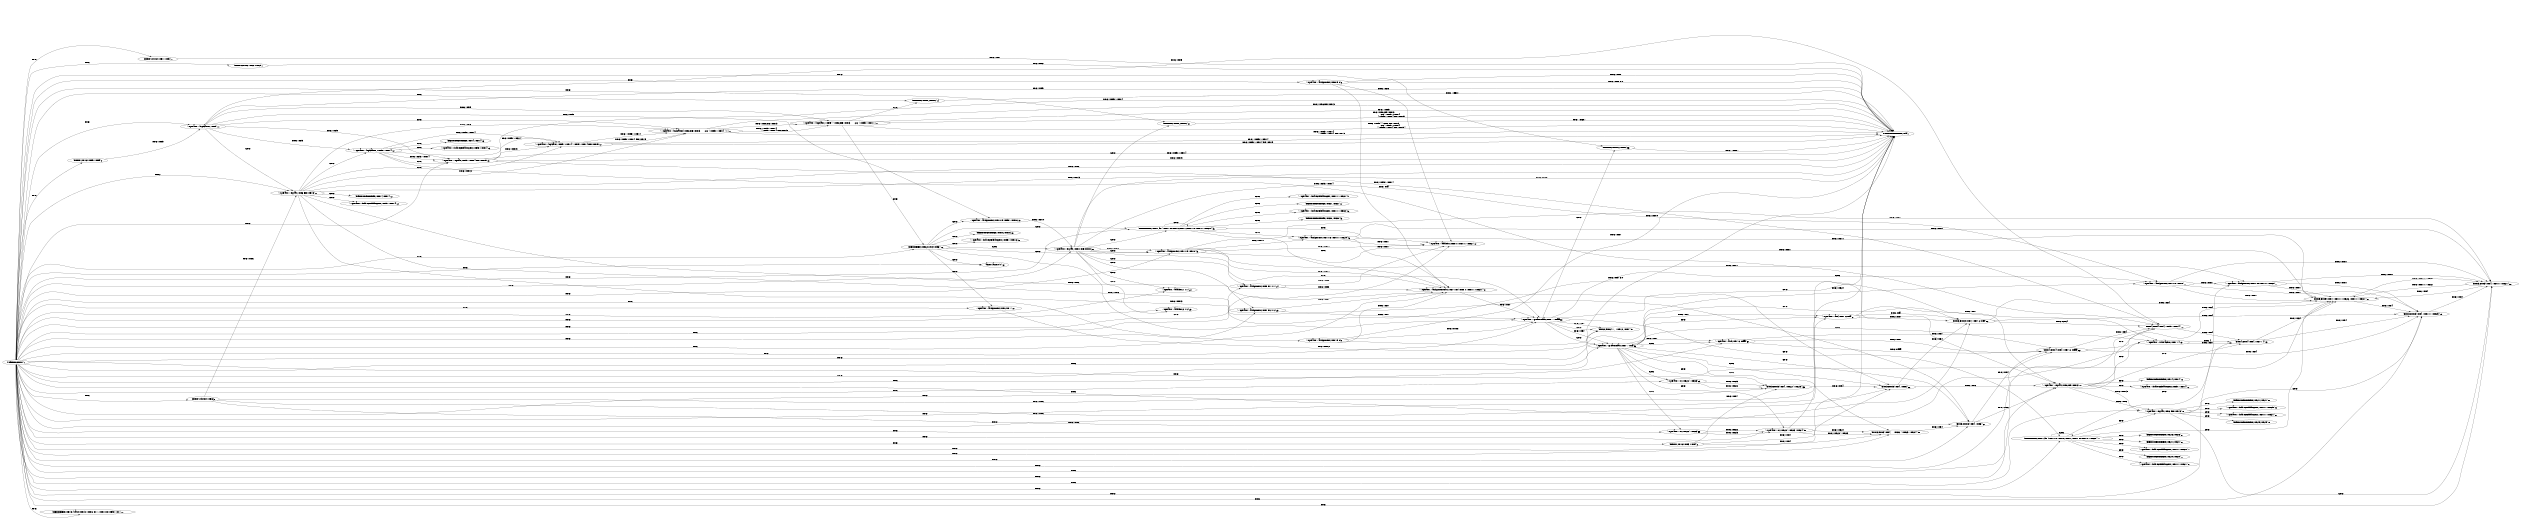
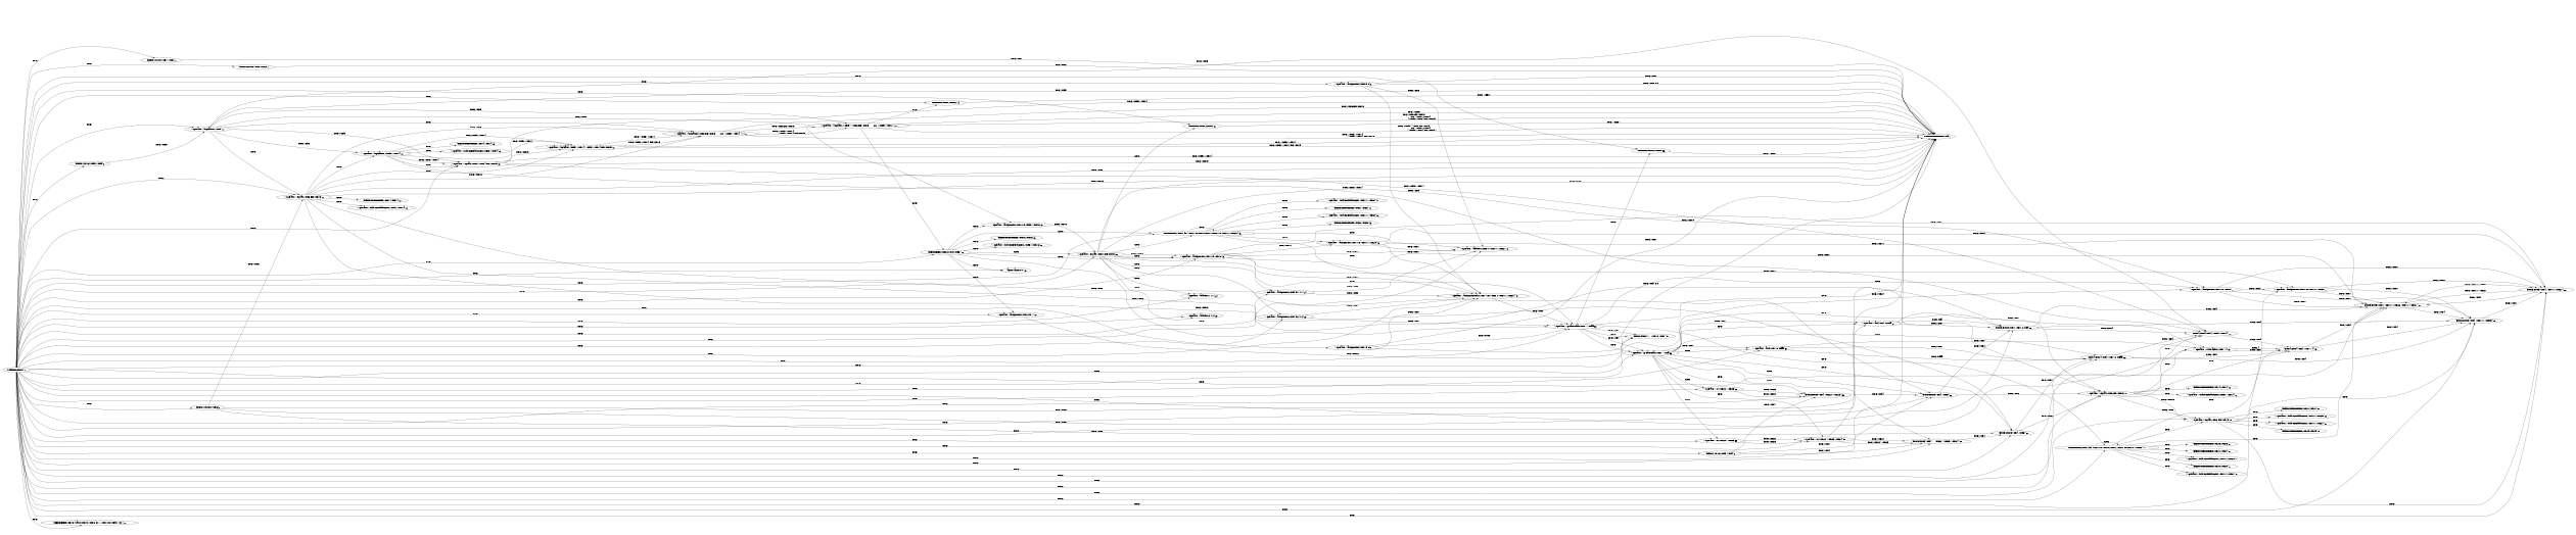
  digraph {
    rankdir=LR
    n1 [label=<(METHOD,FUN1)<SUB>1</SUB>>]
    n2 [label=<(PARAM,struct VAR1 *VAR1)<SUB>1</SUB>>]
    n3 [label=<(PARAM,struct VAR2 *VAR2)<SUB>1</SUB>>]
    n4 [label=<(PARAM,struct VAR3 *VAR4)<SUB>2</SUB>>]
    n5 [label=<(PARAM,struct VAR5 *VAR5)<SUB>2</SUB>>]
    n6 [label=<(PARAM,uint8_t VAR6)<SUB>3</SUB>>]
    n7 [label=<(&lt;operator&gt;.assignment,VAR7 = 0)<SUB>5</SUB>>]
    n8 [label=<(&lt;operator&gt;.assignment,VAR8 = 0)<SUB>6</SUB>>]
    n9 [label=<(IDENTIFIER,VAR6,switch(VAR6))<SUB>16</SUB>>]
    n10 [label=<(IDENTIFIER,VAR11,for (VAR11 = VAR10;VAR11;VAR11 = VAR11-&gt;VAR20))<SUB>46</SUB>>]
    n11 [label=<(&lt;operator&gt;.greaterThan,VAR7 &gt; 0xffff)<SUB>50</SUB>>]
    n12 [label=<(&lt;operator&gt;.greaterThan,VAR7 &gt; 0xff)<SUB>56</SUB>>]
    n13 [label=<(&lt;operator&gt;.equals,VAR6 == VAR13)<SUB>70</SUB>>]
    n14 [label=<(IDENTIFIER,VAR11,for (VAR11 = VAR10;VAR11;VAR11 = VAR11-&gt;VAR20))<SUB>77</SUB>>]
    n15 [label=<(RETURN,return;,return;)<SUB>14</SUB>>]
    n16 [label=<(IDENTIFIER,VAR13,{ 	case VAR13: 		VAR12 = &quot;&quot;; 		VAR10 = VAR5-&gt;VA...)<SUB>17</SUB>>]
    n17 [label=<(&lt;operator&gt;.assignment,VAR12 = &quot;&quot;)<SUB>18</SUB>>]
    n18 [label=<(&lt;operator&gt;.assignment,VAR7 = 2 + 2)<SUB>23</SUB>>]
    n19 [label=<(&lt;operator&gt;.assignment,VAR8 = 1 + 1)<SUB>24</SUB>>]
    n20 [label=<(assert,assert(0))<SUB>42</SUB>>]
    n21 [label=<(&lt;operator&gt;.assignment,VAR11 = VAR10)<SUB>46</SUB>>]
    n22 [label=<(&lt;operator&gt;.assignmentPlus,VAR7 += (VAR8 + VAR11-&gt;VAR21))<SUB>47</SUB>>]
    n23 [label=<(FUN2,FUN2(&quot;&quot;, 			  VAR12, VAR7))<SUB>51</SUB>>]
    n24 [label=<(RETURN,return;,return;)<SUB>53</SUB>>]
    n25 [label=<(FUN3,FUN3(VAR4, 			    VAR22 | VAR23  VAR24))<SUB>58</SUB>>]
    n26 [label=<(FUN3,FUN3(VAR4, VAR6))<SUB>61</SUB>>]
    n27 [label=<(FUN4,FUN4(VAR4, VAR7 &amp; 0xffff))<SUB>62</SUB>>]
    n28 [label=<(FUN4,FUN4(VAR4, VAR5-&gt;VAR14))<SUB>72</SUB>>]
    n29 [label=<(FUN4,FUN4(VAR4, VAR7 - 4))<SUB>73</SUB>>]
    n30 [label=<(&lt;operator&gt;.assignment,VAR11 = VAR10)<SUB>77</SUB>>]
    n31 [label=<(FUN5,FUN5(VAR4, VAR11-&gt;VAR26, VAR11-&gt;VAR21))<SUB>87</SUB>>]
    n32 [label=<(&lt;operator&gt;.logicalNot,!VAR5)<SUB>11</SUB>>]
    n33 [label=<(&lt;operator&gt;.equals,VAR10 == NULL)<SUB>20</SUB>>]
    n34 [label=<(FUN3,FUN3(VAR4, VAR22 | VAR23))<SUB>65</SUB>>]
    n35 [label=<(FUN3,FUN3(VAR4, VAR6))<SUB>66</SUB>>]
    n36 [label=<(FUN3,FUN3(VAR4, VAR7 &amp; 0xff))<SUB>67</SUB>>]
    n37 [label=<(&lt;operator&gt;.equals,VAR6 == VAR13)<SUB>78</SUB>>]
    n38 [label=<(&lt;operator&gt;.equals,VAR6 == VAR13)<SUB>11</SUB>>]
    n39 [label=<(RETURN,return;,return;)<SUB>21</SUB>>]
    n40 [label=<(&lt;operator&gt;.addition,2 + 2)<SUB>23</SUB>>]
    n41 [label=<(&lt;operator&gt;.addition,1 + 1)<SUB>24</SUB>>]
    n42 [label=<(&lt;operator&gt;.addition,VAR8 + VAR11-&gt;VAR21)<SUB>47</SUB>>]
    n43 [label=<(&lt;operator&gt;.or,VAR22 | VAR23  VAR24)<SUB>59</SUB>>]
    n44 [label=<(&lt;operator&gt;.and,VAR7 &amp; 0xffff)<SUB>62</SUB>>]
    n45 [label=<(&lt;operator&gt;.subtraction,VAR7 - 4)<SUB>73</SUB>>]
    n46 [label=<(FUN3,FUN3(VAR4, VAR11-&gt;VAR25))<SUB>79</SUB>>]
    n47 [label=<(FUN3,FUN3(VAR4, VAR11-&gt;VAR21))<SUB>80</SUB>>]
    n48 [label=<(&lt;operator&gt;.equals,VAR5-&gt;VAR14 == VAR15)<SUB>13</SUB>>]
    n49 [label=<(&lt;operator&gt;.or,VAR22 | VAR23)<SUB>59</SUB>>]
    n50 [label=<(&lt;operator&gt;.or,VAR22 | VAR23)<SUB>65</SUB>>]
    n51 [label=<(&lt;operator&gt;.and,VAR7 &amp; 0xff)<SUB>67</SUB>>]
    n52 [label=<(METHOD_RETURN,void)<SUB>1</SUB>>]
    n53 [label=<(&lt;operator&gt;.assignment,VAR10 = VAR5-&gt;VAR16)<SUB>19</SUB>>]
    n54 [label=<(&lt;operator&gt;.indirectFieldAccess,VAR5-&gt;VAR16)<SUB>19</SUB>>]
    n55 [label=<(FIELD_IDENTIFIER,VAR16,VAR16)<SUB>19</SUB>>]
    n56 [label=<(&lt;operator&gt;.assignment,VAR11 = VAR11-&gt;VAR20)<SUB>46</SUB>>]
    n57 [label=<(&lt;operator&gt;.indirectFieldAccess,VAR11-&gt;VAR20)<SUB>46</SUB>>]
    n58 [label=<(FIELD_IDENTIFIER,VAR20,VAR20)<SUB>46</SUB>>]
    n59 [label=<(&lt;operator&gt;.indirectFieldAccess,VAR11-&gt;VAR21)<SUB>47</SUB>>]
    n60 [label=<(FIELD_IDENTIFIER,VAR21,VAR21)<SUB>47</SUB>>]
    n61 [label=<(&lt;operator&gt;.indirectFieldAccess,VAR5-&gt;VAR14)<SUB>72</SUB>>]
    n62 [label=<(FIELD_IDENTIFIER,VAR14,VAR14)<SUB>72</SUB>>]
    n63 [label=<(&lt;operator&gt;.assignment,VAR11 = VAR11-&gt;VAR20)<SUB>77</SUB>>]
    n64 [label=<(&lt;operator&gt;.indirectFieldAccess,VAR11-&gt;VAR20)<SUB>77</SUB>>]
    n65 [label=<(FIELD_IDENTIFIER,VAR20,VAR20)<SUB>77</SUB>>]
    n66 [label=<(&lt;operator&gt;.indirectFieldAccess,VAR11-&gt;VAR21)<SUB>87</SUB>>]
    n67 [label=<(FIELD_IDENTIFIER,VAR26,VAR26)<SUB>87</SUB>>]
    n68 [label=<(FIELD_IDENTIFIER,VAR21,VAR21)<SUB>87</SUB>>]
    n69 [label=<(&lt;operator&gt;.logicalOr,!VAR5 || (VAR6 == VAR13 		      &amp;&amp; (!VAR5-&gt;VAR1...)<SUB>11</SUB>>]
    n70 [label=<(&lt;operator&gt;.logicalAnd,VAR6 == VAR13 		      &amp;&amp; (!VAR5-&gt;VAR14 | ...)<SUB>11</SUB>>]
    n71 [label=<(&lt;operator&gt;.logicalNot,!VAR5-&gt;VAR14)<SUB>12</SUB>>]
    n72 [label=<(&lt;operator&gt;.indirectFieldAccess,VAR11-&gt;VAR25)<SUB>79</SUB>>]
    n73 [label=<(&lt;operator&gt;.indirectFieldAccess,VAR11-&gt;VAR21)<SUB>80</SUB>>]
    n74 [label=<(FIELD_IDENTIFIER,VAR25,VAR25)<SUB>79</SUB>>]
    n75 [label=<(FIELD_IDENTIFIER,VAR21,VAR21)<SUB>80</SUB>>]
    n76 [label=<(&lt;operator&gt;.logicalOr,!VAR5-&gt;VAR14 | VAR5-&gt;VAR14 == VAR15)<SUB>12</SUB>>]
    n77 [label=<(&lt;operator&gt;.indirectFieldAccess,VAR5-&gt;VAR14)<SUB>12</SUB>>]
    n78 [label=<(FIELD_IDENTIFIER,VAR14,VAR14)<SUB>12</SUB>>]
    n79 [label=<(&lt;operator&gt;.indirectFieldAccess,VAR5-&gt;VAR14)<SUB>13</SUB>>]
    n80 [label=<(FIELD_IDENTIFIER,VAR14,VAR14)<SUB>13</SUB>>]
    n1 -> n2 [label="DDG: "]
    n1 -> n3 [label="DDG: "]
    n1 -> n4 [label="DDG: "]
    n1 -> n5 [label="DDG: "]
    n1 -> n6 [label="DDG: "]
    n1 -> n7 [label="DDG: "]
    n1 -> n8 [label="DDG: "]
    n1 -> n9 [label="DDG: "]
    n1 -> n10 [label="DDG: "]
    n1 -> n11 [label="DDG: "]
    n1 -> n12 [label="DDG: "]
    n1 -> n13 [label="DDG: "]
    n1 -> n14 [label="DDG: "]
    n1 -> n15 [label="DDG: "]
    n1 -> n16 [label="DDG: "]
    n1 -> n17 [label="DDG: "]
    n1 -> n18 [label="DDG: "]
    n1 -> n19 [label="DDG: "]
    n1 -> n20 [label="DDG: "]
    n1 -> n21 [label="DDG: "]
    n1 -> n22 [label="DDG: "]
    n1 -> n23 [label="DDG: "]
    n1 -> n24 [label="DDG: "]
    n1 -> n25 [label="DDG: "]
    n1 -> n26 [label="DDG: "]
    n1 -> n27 [label="DDG: "]
    n1 -> n28 [label="DDG: "]
    n1 -> n29 [label="DDG: "]
    n1 -> n30 [label="DDG: "]
    n1 -> n31 [label="DDG: "]
    n1 -> n32 [label="DDG: "]
    n1 -> n33 [label="DDG: "]
    n1 -> n34 [label="DDG: "]
    n1 -> n35 [label="DDG: "]
    n1 -> n36 [label="DDG: "]
    n1 -> n37 [label="DDG: "]
    n1 -> n38 [label="DDG: "]
    n1 -> n39 [label="DDG: "]
    n1 -> n40 [label="DDG: "]
    n1 -> n41 [label="DDG: "]
    n1 -> n42 [label="DDG: "]
    n1 -> n43 [label="DDG: "]
    n1 -> n44 [label="DDG: "]
    n1 -> n45 [label="DDG: "]
    n1 -> n46 [label="DDG: "]
    n1 -> n47 [label="DDG: "]
    n1 -> n48 [label="DDG: "]
    n1 -> n49 [label="DDG: "]
    n1 -> n50 [label="DDG: "]
    n1 -> n51 [label="DDG: "]
    n2 -> n52 [label="DDG: VAR1"]
    n3 -> n52 [label="DDG: VAR2"]
    n4 -> n25 [label="DDG: VAR4"]
    n4 -> n34 [label="DDG: VAR4"]
    n4 -> n52 [label="DDG: VAR4"]
    n5 -> n32 [label="DDG: VAR5"]
    n6 -> n26 [label="DDG: VAR6"]
    n6 -> n35 [label="DDG: VAR6"]
    n6 -> n38 [label="DDG: VAR6"]
    n6 -> n52 [label="DDG: VAR6"]
    n7 -> n11 [label="DDG: NULL"]
    n7 -> n22 [label="DDG: VAR7"]
    n7 -> n52 [label="DDG: VAR7"]
    n7 -> n52 [label="DDG: VAR7 = 0"]
-   n8 -> n22 [label="DDG: 0xff"]
+   n8 -> n22 [label="DDG: VAR8"]
    n8 -> n42 [label="DDG: VAR8"]
    n8 -> n52 [label="DDG: VAR8"]
    n8 -> n52 [label="DDG: VAR8 = 0"]
    n9 -> n10 [label="CDG: "]
    n9 -> n11 [label="CDG: "]
    n9 -> n17 [label="CDG: "]
    n9 -> n20 [label="CDG: "]
    n9 -> n21 [label="CDG: "]
    n9 -> n33 [label="CDG: "]
    n9 -> n53 [label="CDG: "]
    n9 -> n54 [label="CDG: "]
    n9 -> n55 [label="CDG: "]
    n10 -> n10 [label="CDG: "]
    n10 -> n22 [label="CDG: "]
    n10 -> n42 [label="CDG: "]
    n10 -> n56 [label="CDG: "]
    n10 -> n57 [label="CDG: "]
    n10 -> n58 [label="CDG: "]
    n10 -> n59 [label="CDG: "]
    n10 -> n60 [label="CDG: "]
    n11 -> n12 [label="DDG: VAR7"]
    n11 -> n12 [label="CDG: "]
    n11 -> n13 [label="CDG: "]
    n11 -> n14 [label="CDG: "]
    n11 -> n23 [label="DDG: VAR7"]
    n11 -> n23 [label="CDG: "]
    n11 -> n24 [label="CDG: "]
    n11 -> n30 [label="CDG: "]
    n12 -> n25 [label="CDG: "]
    n12 -> n26 [label="CDG: "]
    n12 -> n27 [label="CDG: "]
    n12 -> n34 [label="CDG: "]
    n12 -> n35 [label="CDG: "]
    n12 -> n36 [label="CDG: "]
    n12 -> n43 [label="CDG: "]
    n12 -> n44 [label="DDG: VAR7"]
    n12 -> n44 [label="CDG: "]
    n12 -> n49 [label="CDG: "]
    n12 -> n50 [label="CDG: "]
    n12 -> n51 [label="DDG: VAR7"]
    n12 -> n51 [label="CDG: "]
    n13 -> n28 [label="CDG: "]
    n13 -> n29 [label="CDG: "]
    n13 -> n37 [label="DDG: VAR6"]
    n13 -> n37 [label="DDG: VAR13"]
    n13 -> n45 [label="CDG: "]
    n13 -> n61 [label="CDG: "]
    n13 -> n62 [label="CDG: "]
    n14 -> n14 [label="CDG: "]
    n14 -> n31 [label="CDG: "]
    n14 -> n37 [label="CDG: "]
    n14 -> n63 [label="CDG: "]
    n14 -> n64 [label="CDG: "]
    n14 -> n65 [label="CDG: "]
    n14 -> n66 [label="CDG: "]
    n14 -> n67 [label="CDG: "]
    n14 -> n68 [label="CDG: "]
    n15 -> n52 [label="DDG: &lt;RET&gt;"]
    n17 -> n23 [label="DDG: VAR12"]
    n18 -> n11 [label="DDG: VAR7"]
    n18 -> n22 [label="DDG: VAR7"]
    n19 -> n22 [label="DDG: VAR8"]
    n19 -> n42 [label="DDG: VAR8"]
    n21 -> n22 [label="DDG: VAR11"]
    n21 -> n31 [label="DDG: VAR11"]
    n21 -> n42 [label="DDG: VAR11"]
    n21 -> n47 [label="DDG: VAR11"]
    n21 -> n56 [label="DDG: VAR11"]
    n21 -> n63 [label="DDG: VAR11"]
    n22 -> n11 [label="DDG: VAR7"]
    n24 -> n52 [label="DDG: &lt;RET&gt;"]
    n25 -> n26 [label="DDG: VAR4"]
    n26 -> n13 [label="DDG: VAR6"]
    n26 -> n27 [label="DDG: VAR4"]
    n27 -> n28 [label="DDG: VAR4"]
-   n27 -> n31 [label="DDG: VAR4"]
+   n27 -> n29 [label="DDG: VAR4"]
    n27 -> n46 [label="DDG: VAR4"]
    n28 -> n29 [label="DDG: VAR4"]
    n29 -> n31 [label="DDG: VAR4"]
    n29 -> n46 [label="DDG: VAR4"]
    n30 -> n31 [label="DDG: VAR11"]
    n30 -> n46 [label="DDG: VAR11"]
    n30 -> n47 [label="DDG: VAR11"]
    n30 -> n63 [label="DDG: VAR11"]
    n31 -> n46 [label="DDG: VAR4"]
    n31 -> n47 [label="DDG: VAR11-&gt;VAR21"]
    n32 -> n28 [label="DDG: VAR5"]
    n32 -> n38 [label="CDG: "]
    n32 -> n48 [label="DDG: VAR5"]
    n32 -> n52 [label="DDG: VAR5"]
    n32 -> n53 [label="DDG: VAR5"]
    n32 -> n69 [label="DDG: VAR5"]
    n32 -> n70 [label="CDG: "]
    n32 -> n71 [label="DDG: VAR5"]
    n33 -> n10 [label="CDG: "]
    n33 -> n11 [label="CDG: "]
    n33 -> n18 [label="CDG: "]
    n33 -> n19 [label="CDG: "]
    n33 -> n21 [label="DDG: VAR10"]
    n33 -> n21 [label="CDG: "]
    n33 -> n30 [label="DDG: VAR10"]
    n33 -> n39 [label="CDG: "]
    n33 -> n40 [label="CDG: "]
    n33 -> n41 [label="CDG: "]
    n33 -> n52 [label="DDG: NULL"]
    n34 -> n35 [label="DDG: VAR4"]
    n35 -> n13 [label="DDG: VAR6"]
    n35 -> n36 [label="DDG: VAR4"]
    n36 -> n28 [label="DDG: CDG4"]
    n36 -> n31 [label="DDG: VAR4"]
    n36 -> n46 [label="DDG: VAR4"]
    n37 -> n46 [label="CDG: "]
    n37 -> n47 [label="CDG: "]
    n37 -> n72 [label="CDG: "]
    n37 -> n73 [label="CDG: "]
    n37 -> n74 [label="CDG: "]
    n37 -> n75 [label="CDG: "]
    n38 -> n13 [label="DDG: VAR13"]
    n38 -> n26 [label="DDG: VAR6"]
    n38 -> n35 [label="DDG: VAR6"]
    n38 -> n52 [label="DDG: VAR6"]
    n38 -> n52 [label="DDG: VAR13"]
    n38 -> n70 [label="DDG: VAR6"]
    n38 -> n70 [label="DDG: VAR13"]
    n38 -> n71 [label="CDG: "]
    n38 -> n76 [label="CDG: "]
    n38 -> n77 [label="CDG: "]
    n38 -> n78 [label="CDG: "]
    n39 -> n52 [label="DDG: &lt;RET&gt;"]
    n43 -> n25 [label="DDG: VAR22 | VAR23"]
    n43 -> n25 [label="DDG: VAR24"]
    n43 -> n52 [label="DDG: VAR24"]
    n44 -> n27 [label="DDG: VAR7"]
    n44 -> n27 [label="DDG: 0xffff"]
    n44 -> n45 [label="DDG: VAR7"]
    n45 -> n29 [label="DDG: VAR7"]
    n45 -> n29 [label="DDG: 4"]
    n46 -> n47 [label="DDG: VAR4"]
    n47 -> n31 [label="DDG: VAR4"]
    n47 -> n31 [label="DDG: VAR11-&gt;VAR21"]
    n48 -> n28 [label="DDG: VAR5-&gt;VAR14"]
    n48 -> n52 [label="DDG: VAR5-&gt;VAR14"]
    n48 -> n52 [label="DDG: VAR15"]
    n48 -> n76 [label="DDG: VAR5-&gt;VAR14"]
    n48 -> n76 [label="DDG: VAR15"]
    n49 -> n43 [label="DDG: VAR22"]
    n49 -> n43 [label="DDG: VAR23"]
    n50 -> n34 [label="DDG: VAR22"]
    n50 -> n34 [label="DDG: VAR23"]
    n51 -> n36 [label="DDG: VAR7"]
    n51 -> n36 [label="DDG: 0xff"]
    n51 -> n45 [label="DDG: VAR7"]
    n53 -> n33 [label="DDG: VAR10"]
    n56 -> n22 [label="DDG: VAR11"]
    n56 -> n31 [label="DDG: VAR11"]
    n56 -> n42 [label="DDG: VAR11"]
    n56 -> n47 [label="DDG: VAR11"]
    n63 -> n31 [label="DDG: VAR11"]
    n63 -> n46 [label="DDG: VAR11"]
    n63 -> n47 [label="DDG: VAR11"]
    n69 -> n9 [label="CDG: "]
    n69 -> n15 [label="CDG: "]
    n69 -> n52 [label="DDG: !VAR5"]
    n69 -> n52 [label="DDG: VAR6 == VAR13\n		      &amp;&amp; (!VAR5-&gt;VAR14\n			  || VAR5-&gt;VAR14 == VAR15)"]
    n69 -> n52 [label="DDG: !VAR5 || (VAR6 == VAR13\n		      &amp;&amp; (!VAR5-&gt;VAR14\n			  || VAR5-&gt;VAR14 == VAR15))"]
    n70 -> n52 [label="DDG: VAR6 == VAR13"]
    n70 -> n52 [label="DDG: !VAR5-&gt;VAR14\n			  || VAR5-&gt;VAR14 == VAR15"]
    n70 -> n69 [label="DDG: VAR6 == VAR13"]
    n70 -> n69 [label="DDG: !VAR5-&gt;VAR14\n			  || VAR5-&gt;VAR14 == VAR15"]
    n71 -> n28 [label="DDG: VAR5-&gt;VAR14"]
    n71 -> n48 [label="DDG: VAR5-&gt;VAR14"]
    n71 -> n48 [label="CDG: "]
    n71 -> n52 [label="DDG: VAR5-&gt;VAR14"]
    n71 -> n76 [label="DDG: VAR5-&gt;VAR14"]
    n71 -> n79 [label="CDG: "]
    n71 -> n80 [label="CDG: "]
    n76 -> n52 [label="DDG: !VAR5-&gt;VAR14"]
    n76 -> n52 [label="DDG: VAR5-&gt;VAR14 == VAR15"]
    n76 -> n70 [label="DDG: !VAR5-&gt;VAR14"]
    n76 -> n70 [label="DDG: VAR5-&gt;VAR14 == VAR15"]
  }
